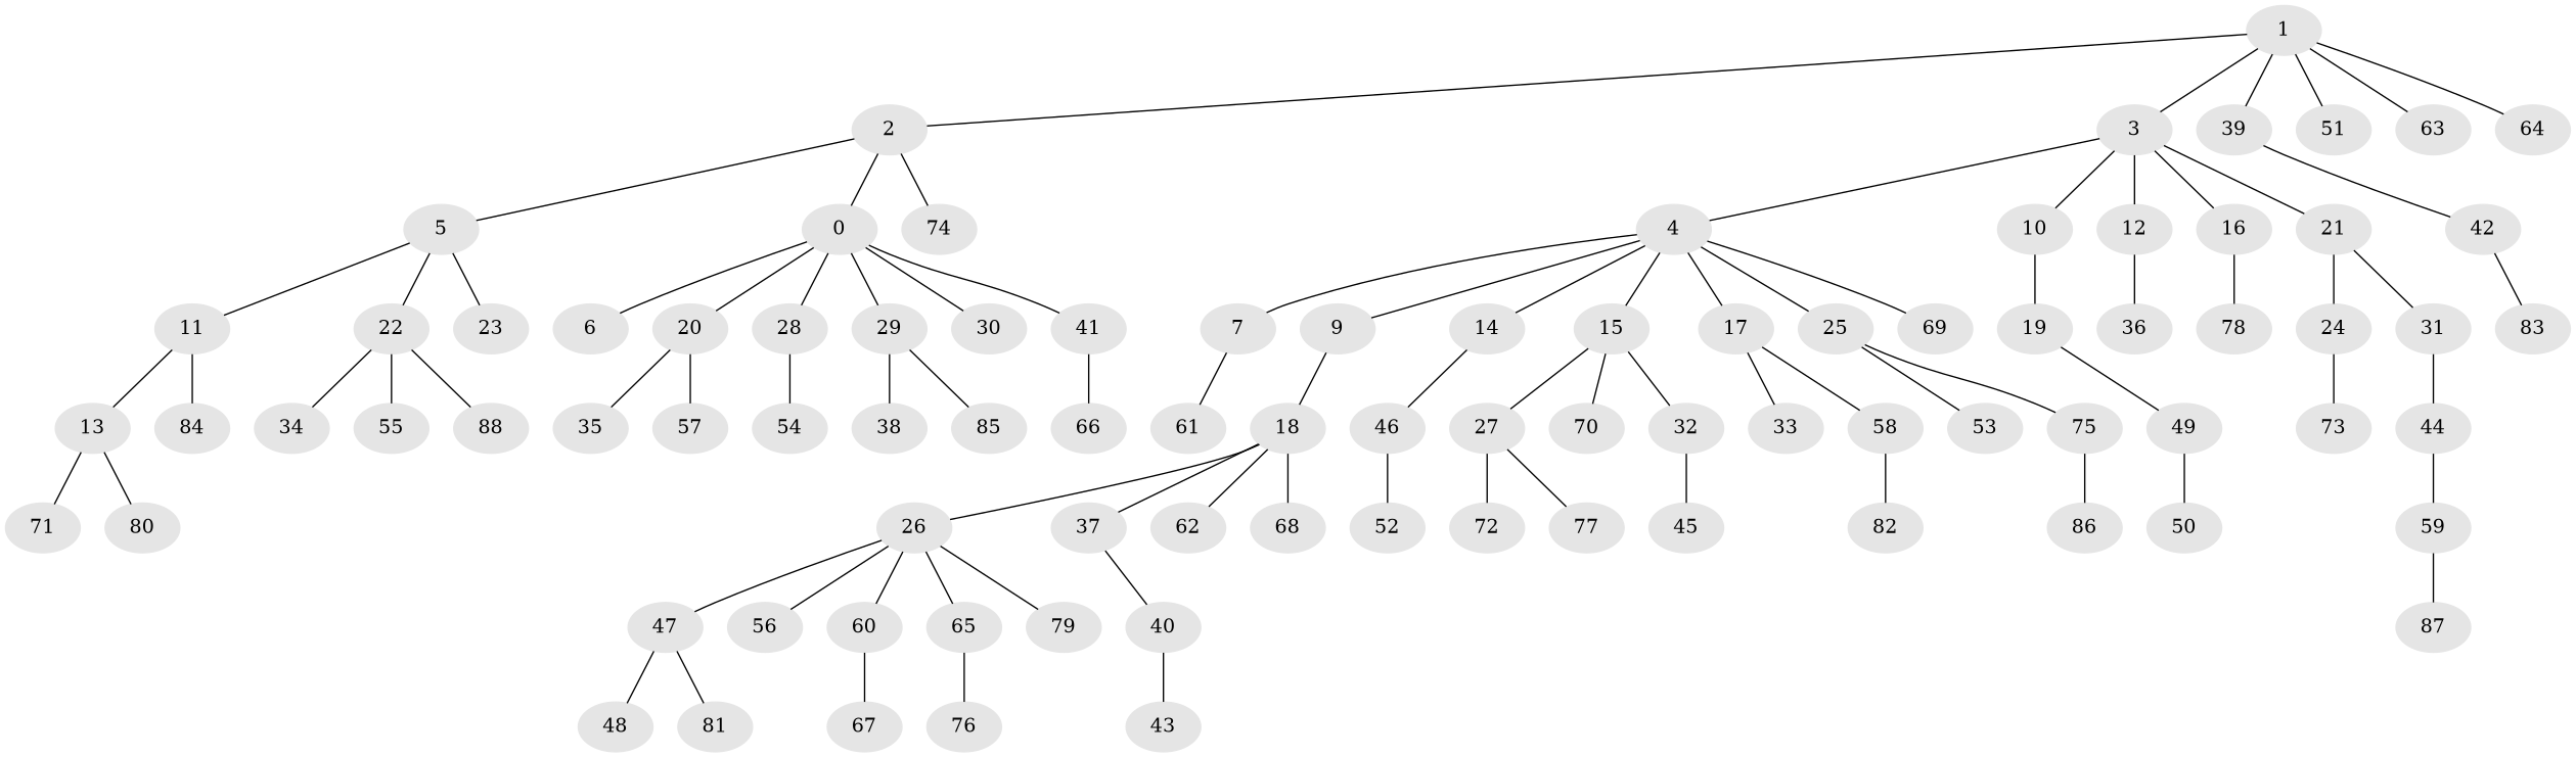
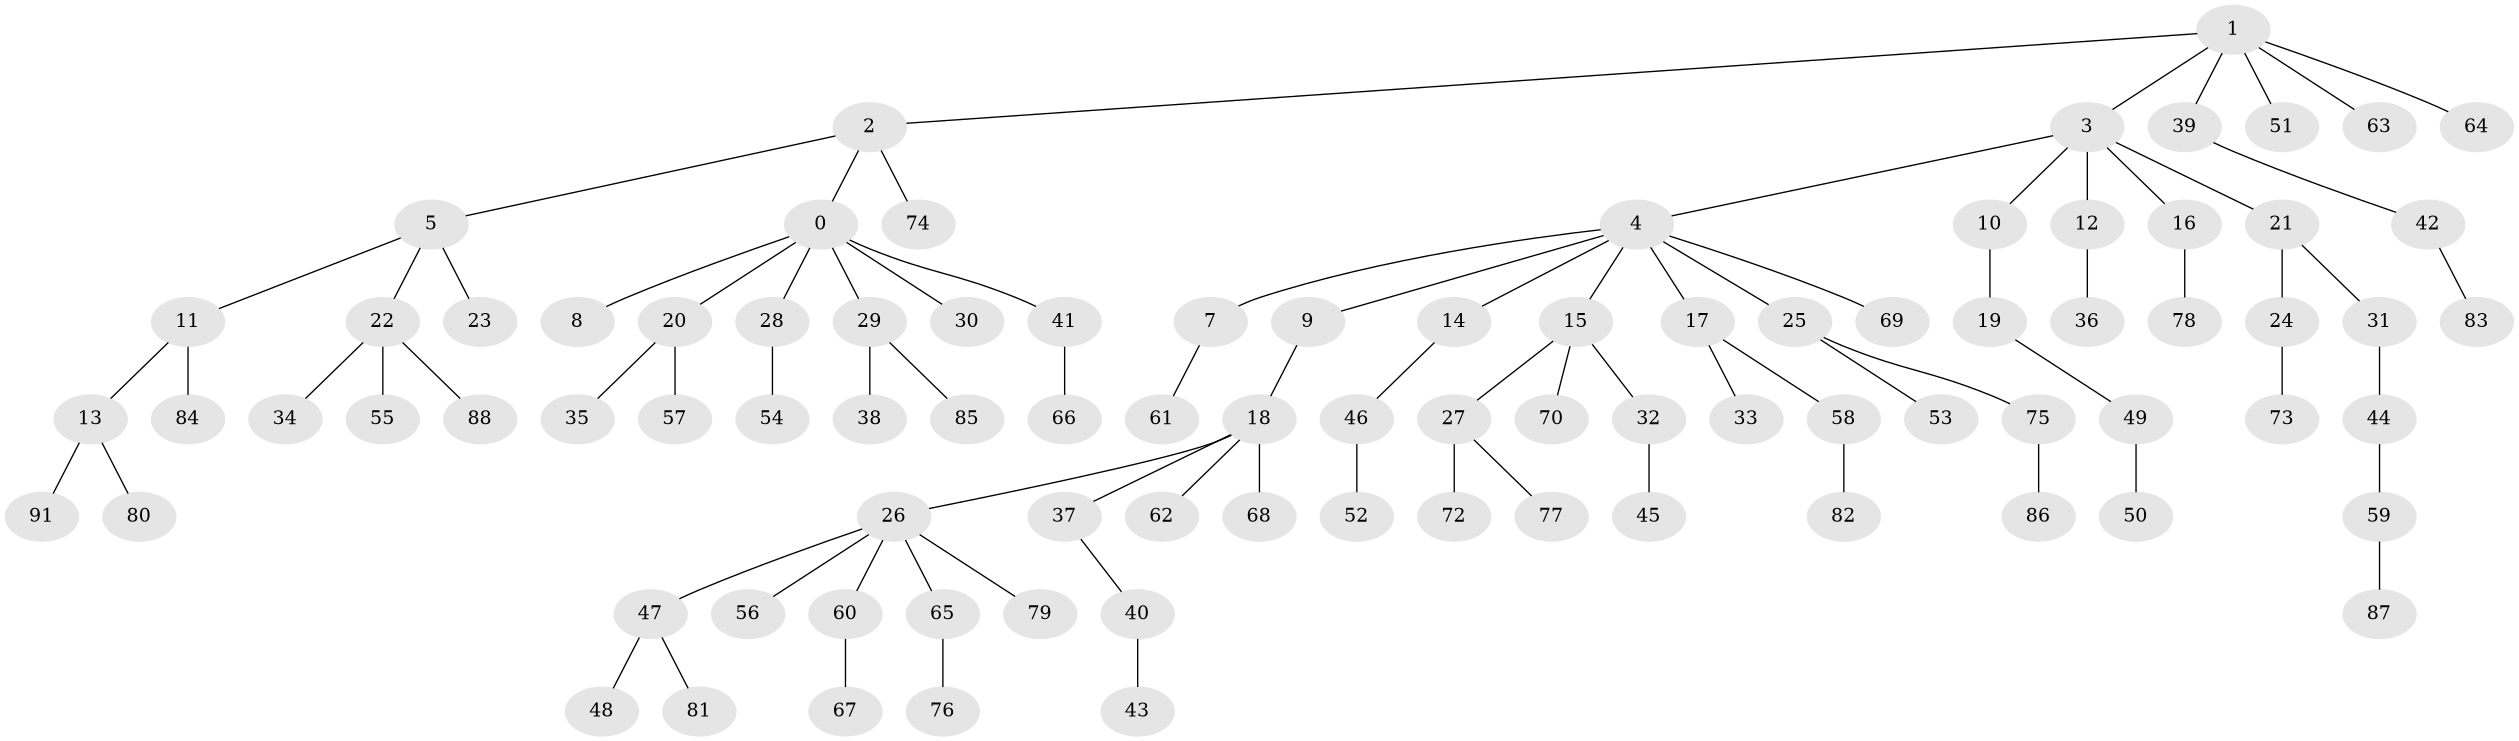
  graph {
    node [color=gray90 style=filled]
    1
    2
    3
    39
    51
    63
    64
    5
    n9 [label=0]
    74
    4
    10
    12
    16
    21
    42
    11
    22
    23
-   8 [label=6]
+   8
    20
    28
    29
    30
    41
    7
    9
    14
    15
    17
    25
    69
    19
    36
    78
    24
    31
    61
    18
    46
    27
    70
    32
    33
    58
    53
    75
    13
    84
    34
    55
    88
    35
    57
    54
    38
    85
    66
    26
    37
    62
    68
    49
-   71
+   71 [label=91]
    80
    52
    72
    77
    45
    82
    47
    56
    60
    65
    79
    40
    50
    73
    44
    86
    48
    81
    67
    76
    59
    43
    83
    87
    1 -- 2
    1 -- 3
    1 -- 39
    1 -- 51
    1 -- 63
    1 -- 64
    2 -- 5
    2 -- n9
    2 -- 74
    3 -- 4
    3 -- 10
    3 -- 12
    3 -- 16
    3 -- 21
    39 -- 42
    5 -- 11
    5 -- 22
    5 -- 23
    n9 -- 8
    n9 -- 20
    n9 -- 28
    n9 -- 29
    n9 -- 30
    n9 -- 41
    4 -- 7
    4 -- 9
    4 -- 14
    4 -- 15
    4 -- 17
    4 -- 25
    4 -- 69
    10 -- 19
    12 -- 36
    16 -- 78
    21 -- 24
    21 -- 31
    42 -- 83
    11 -- 13
    11 -- 84
    22 -- 34
    22 -- 55
    22 -- 88
    20 -- 35
    20 -- 57
    28 -- 54
    29 -- 38
    29 -- 85
    41 -- 66
    7 -- 61
    9 -- 18
    14 -- 46
    15 -- 27
    15 -- 70
    15 -- 32
    17 -- 33
    17 -- 58
    25 -- 53
    25 -- 75
    19 -- 49
    24 -- 73
    31 -- 44
    18 -- 26
    18 -- 37
    18 -- 62
    18 -- 68
    46 -- 52
    27 -- 72
    27 -- 77
    32 -- 45
    58 -- 82
    75 -- 86
    13 -- 71
    13 -- 80
    26 -- 47
    26 -- 56
    26 -- 60
    26 -- 65
    26 -- 79
    37 -- 40
    49 -- 50
    47 -- 48
    47 -- 81
    60 -- 67
    65 -- 76
    40 -- 43
    44 -- 59
    59 -- 87
  }
